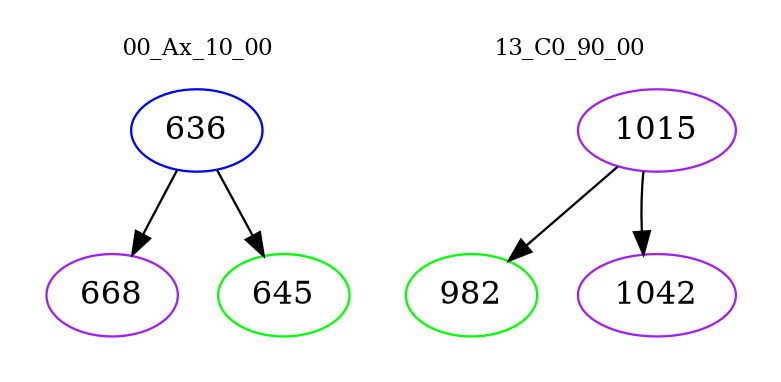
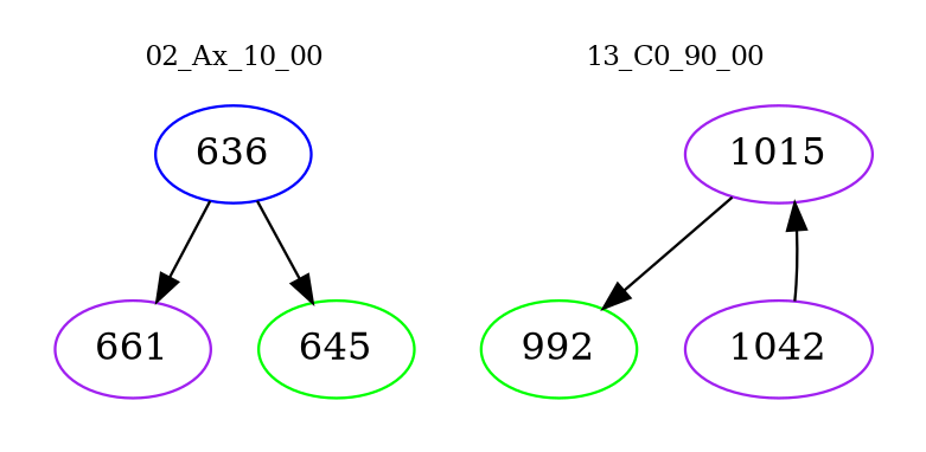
  digraph {
    node [color=purple]
    edge [color=black]
    n1 [color=blue label=636]
-   n2 [label=668]
+   n2 [label=661]
    n3 [color=green label=645]
    n4 [label=1015]
-   n5 [color=green label=982]
+   n5 [color=green label=992]
    n6 [label=1042]
    subgraph cluster_1 {
      color=white
      fontsize=10
-     label="00_Ax_10_00"
+     label="02_Ax_10_00"
      n1
      n2
      n3
    }
    subgraph cluster_2 {
      color=white
      fontsize=10
      label="13_C0_90_00"
      n4
      n5
      n6
    }
    n1 -> n2
    n1 -> n3
    n4 -> n5
-   n4 -> n6
+   n6 -> n4
  }
